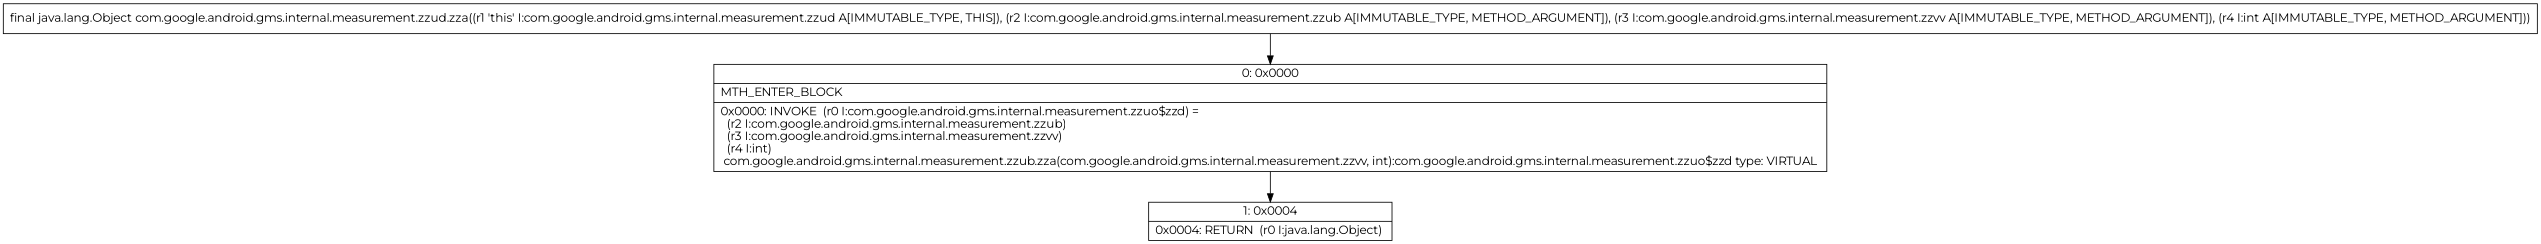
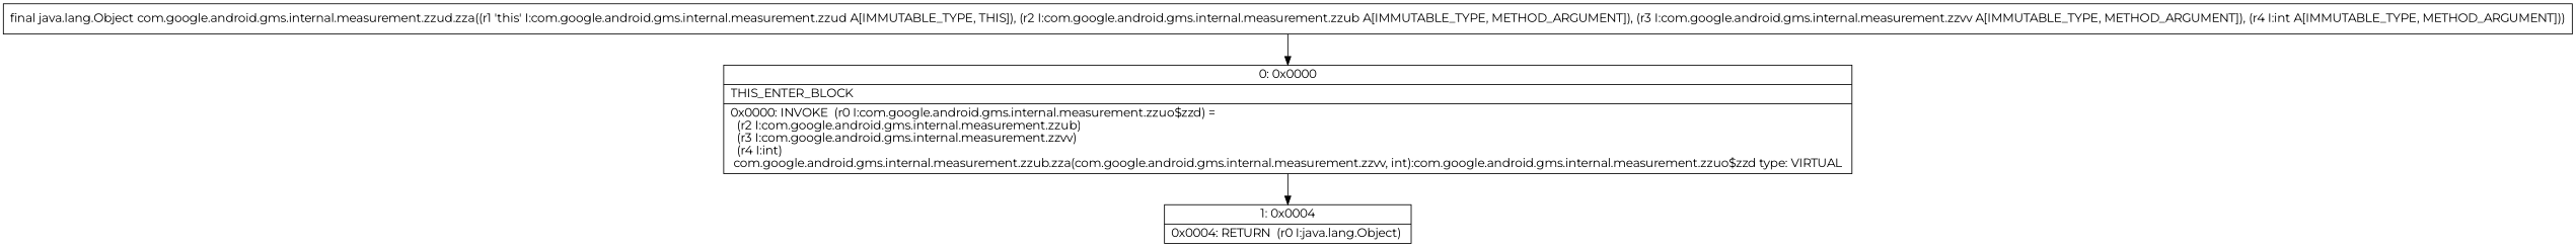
  digraph {
    fontname=Montserrat
    node [shape=record fontname=Montserrat]
    edge [fontname=Montserrat]
-   n1 [label="{0\:\ 0x0000|MTH_ENTER_BLOCK\l|0x0000: INVOKE  (r0 I:com.google.android.gms.internal.measurement.zzuo$zzd) = \l  (r2 I:com.google.android.gms.internal.measurement.zzub)\l  (r3 I:com.google.android.gms.internal.measurement.zzvv)\l  (r4 I:int)\l com.google.android.gms.internal.measurement.zzub.zza(com.google.android.gms.internal.measurement.zzvv, int):com.google.android.gms.internal.measurement.zzuo$zzd type: VIRTUAL \l}"]
+   n1 [label="{0\:\ 0x0000|THIS_ENTER_BLOCK\l|0x0000: INVOKE  (r0 I:com.google.android.gms.internal.measurement.zzuo$zzd) = \l  (r2 I:com.google.android.gms.internal.measurement.zzub)\l  (r3 I:com.google.android.gms.internal.measurement.zzvv)\l  (r4 I:int)\l com.google.android.gms.internal.measurement.zzub.zza(com.google.android.gms.internal.measurement.zzvv, int):com.google.android.gms.internal.measurement.zzuo$zzd type: VIRTUAL \l}"]
    n2 [label="{1\:\ 0x0004|0x0004: RETURN  (r0 I:java.lang.Object) \l}"]
    n3 [label="{final java.lang.Object com.google.android.gms.internal.measurement.zzud.zza((r1 'this' I:com.google.android.gms.internal.measurement.zzud A[IMMUTABLE_TYPE, THIS]), (r2 I:com.google.android.gms.internal.measurement.zzub A[IMMUTABLE_TYPE, METHOD_ARGUMENT]), (r3 I:com.google.android.gms.internal.measurement.zzvv A[IMMUTABLE_TYPE, METHOD_ARGUMENT]), (r4 I:int A[IMMUTABLE_TYPE, METHOD_ARGUMENT])) }"]
    n1 -> n2
    n3 -> n1
  }
